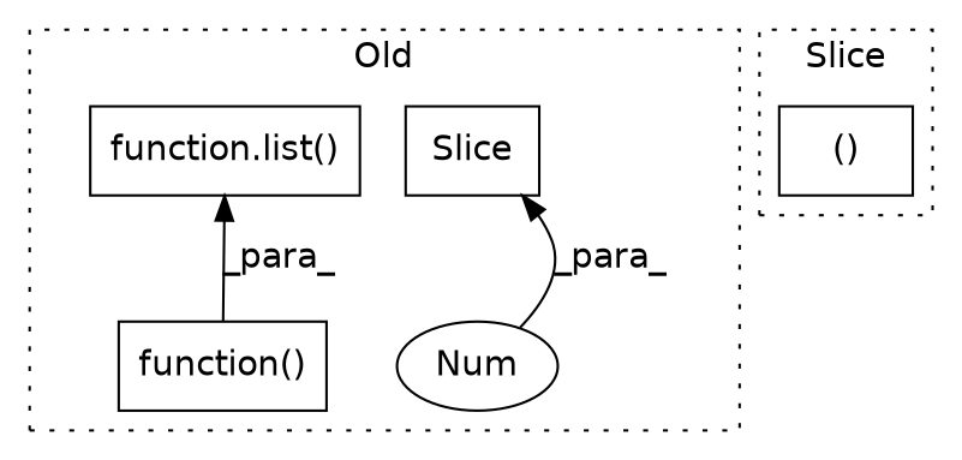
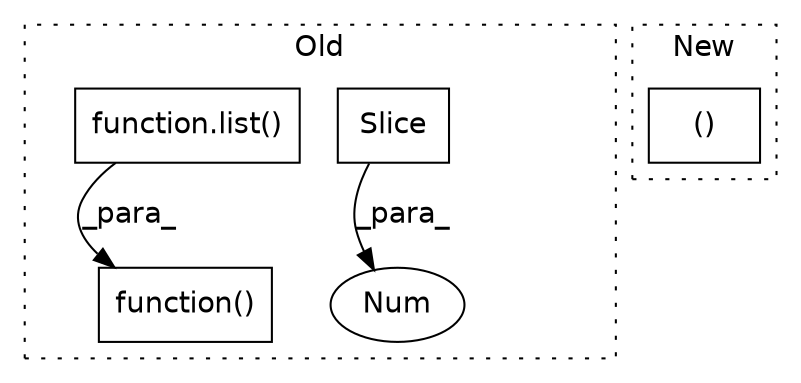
  digraph {
    fontname="DejaVu Sans"
    node [a=75 fontname="DejaVu Sans" shape=box]
    edge [fontname="DejaVu Sans"]
    n1 [a=80 l=3 label=Slice s=1309]
    n2 [a=76 l=2 label=Num s=1310 shape=ellipse]
    n3 [l="5,1" label="function.list()" s="1285,1307"]
    n4 [l=17 label="function()" s=1290]
    n5 [a=54 l=22 label="()" s=2024]
    subgraph cluster_1 {
      label=Old
      style=dotted
      n1
      n2
      n3
      n4
    }
    subgraph cluster_2 {
-     label=Slice
+     label=New
      style=dotted
      n5
    }
-   n2 -> n1 [label=_para_]
-   n4 -> n3 [label=_para_]
+   n1 -> n2 [label=_para_]
+   n3 -> n4 [label=_para_]
  }
